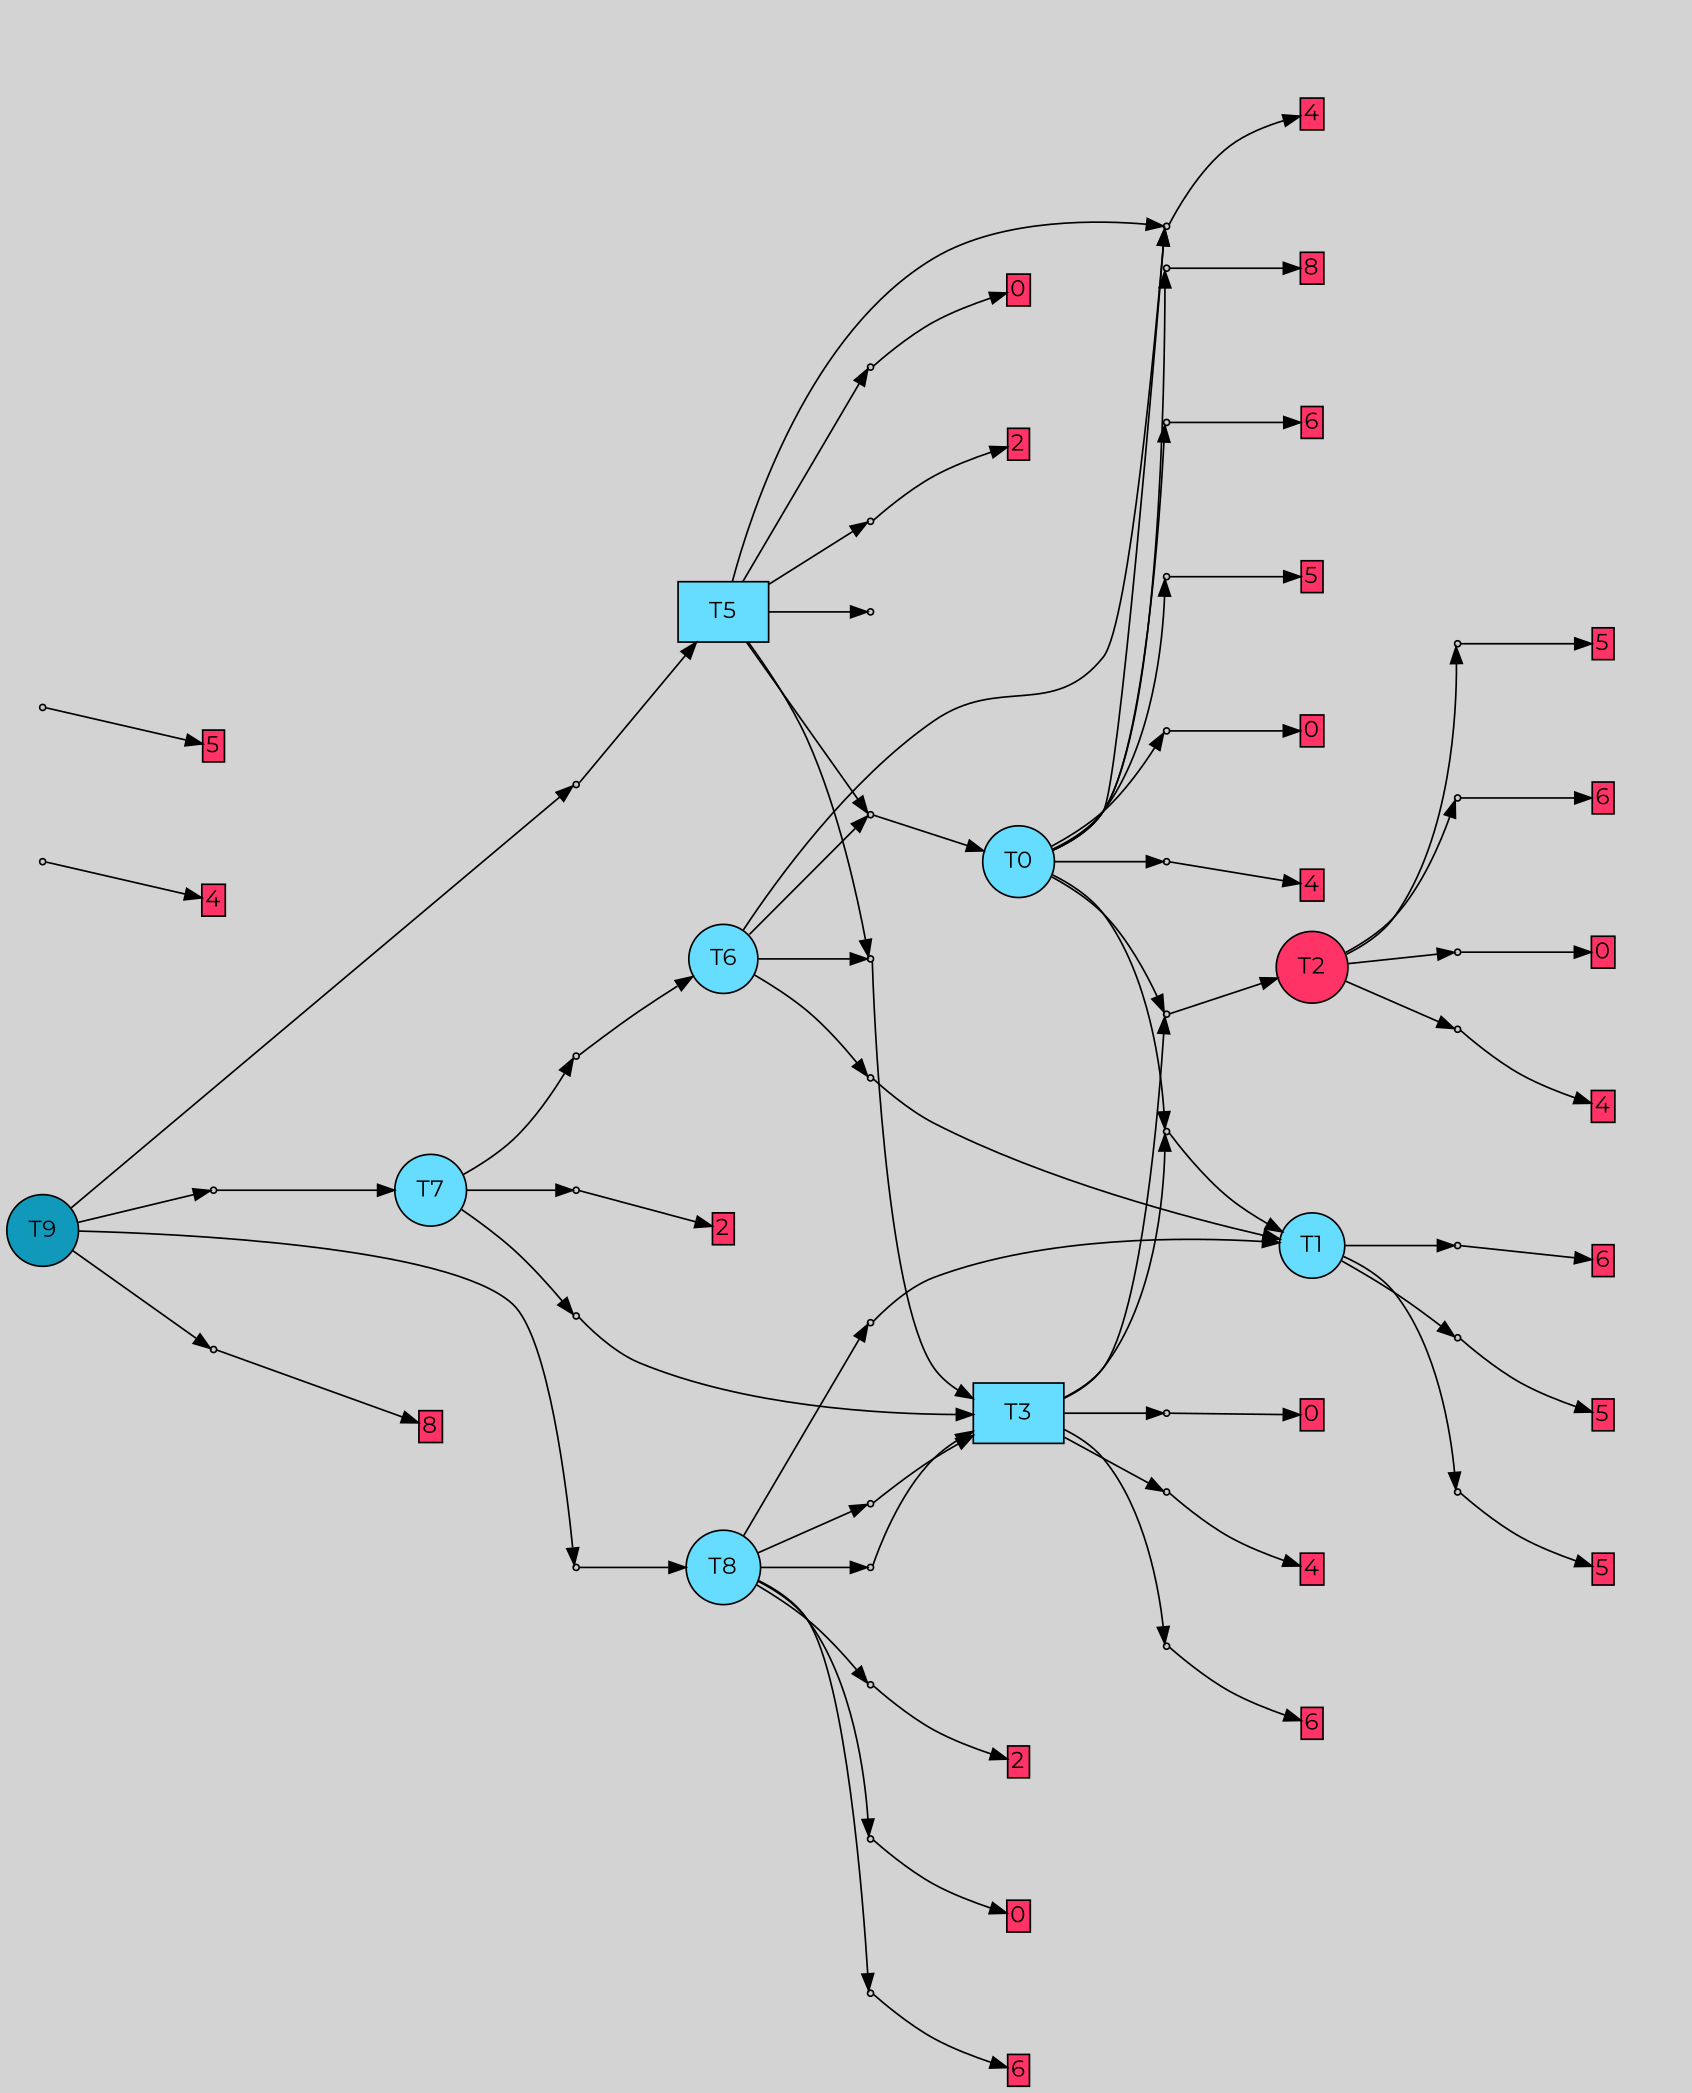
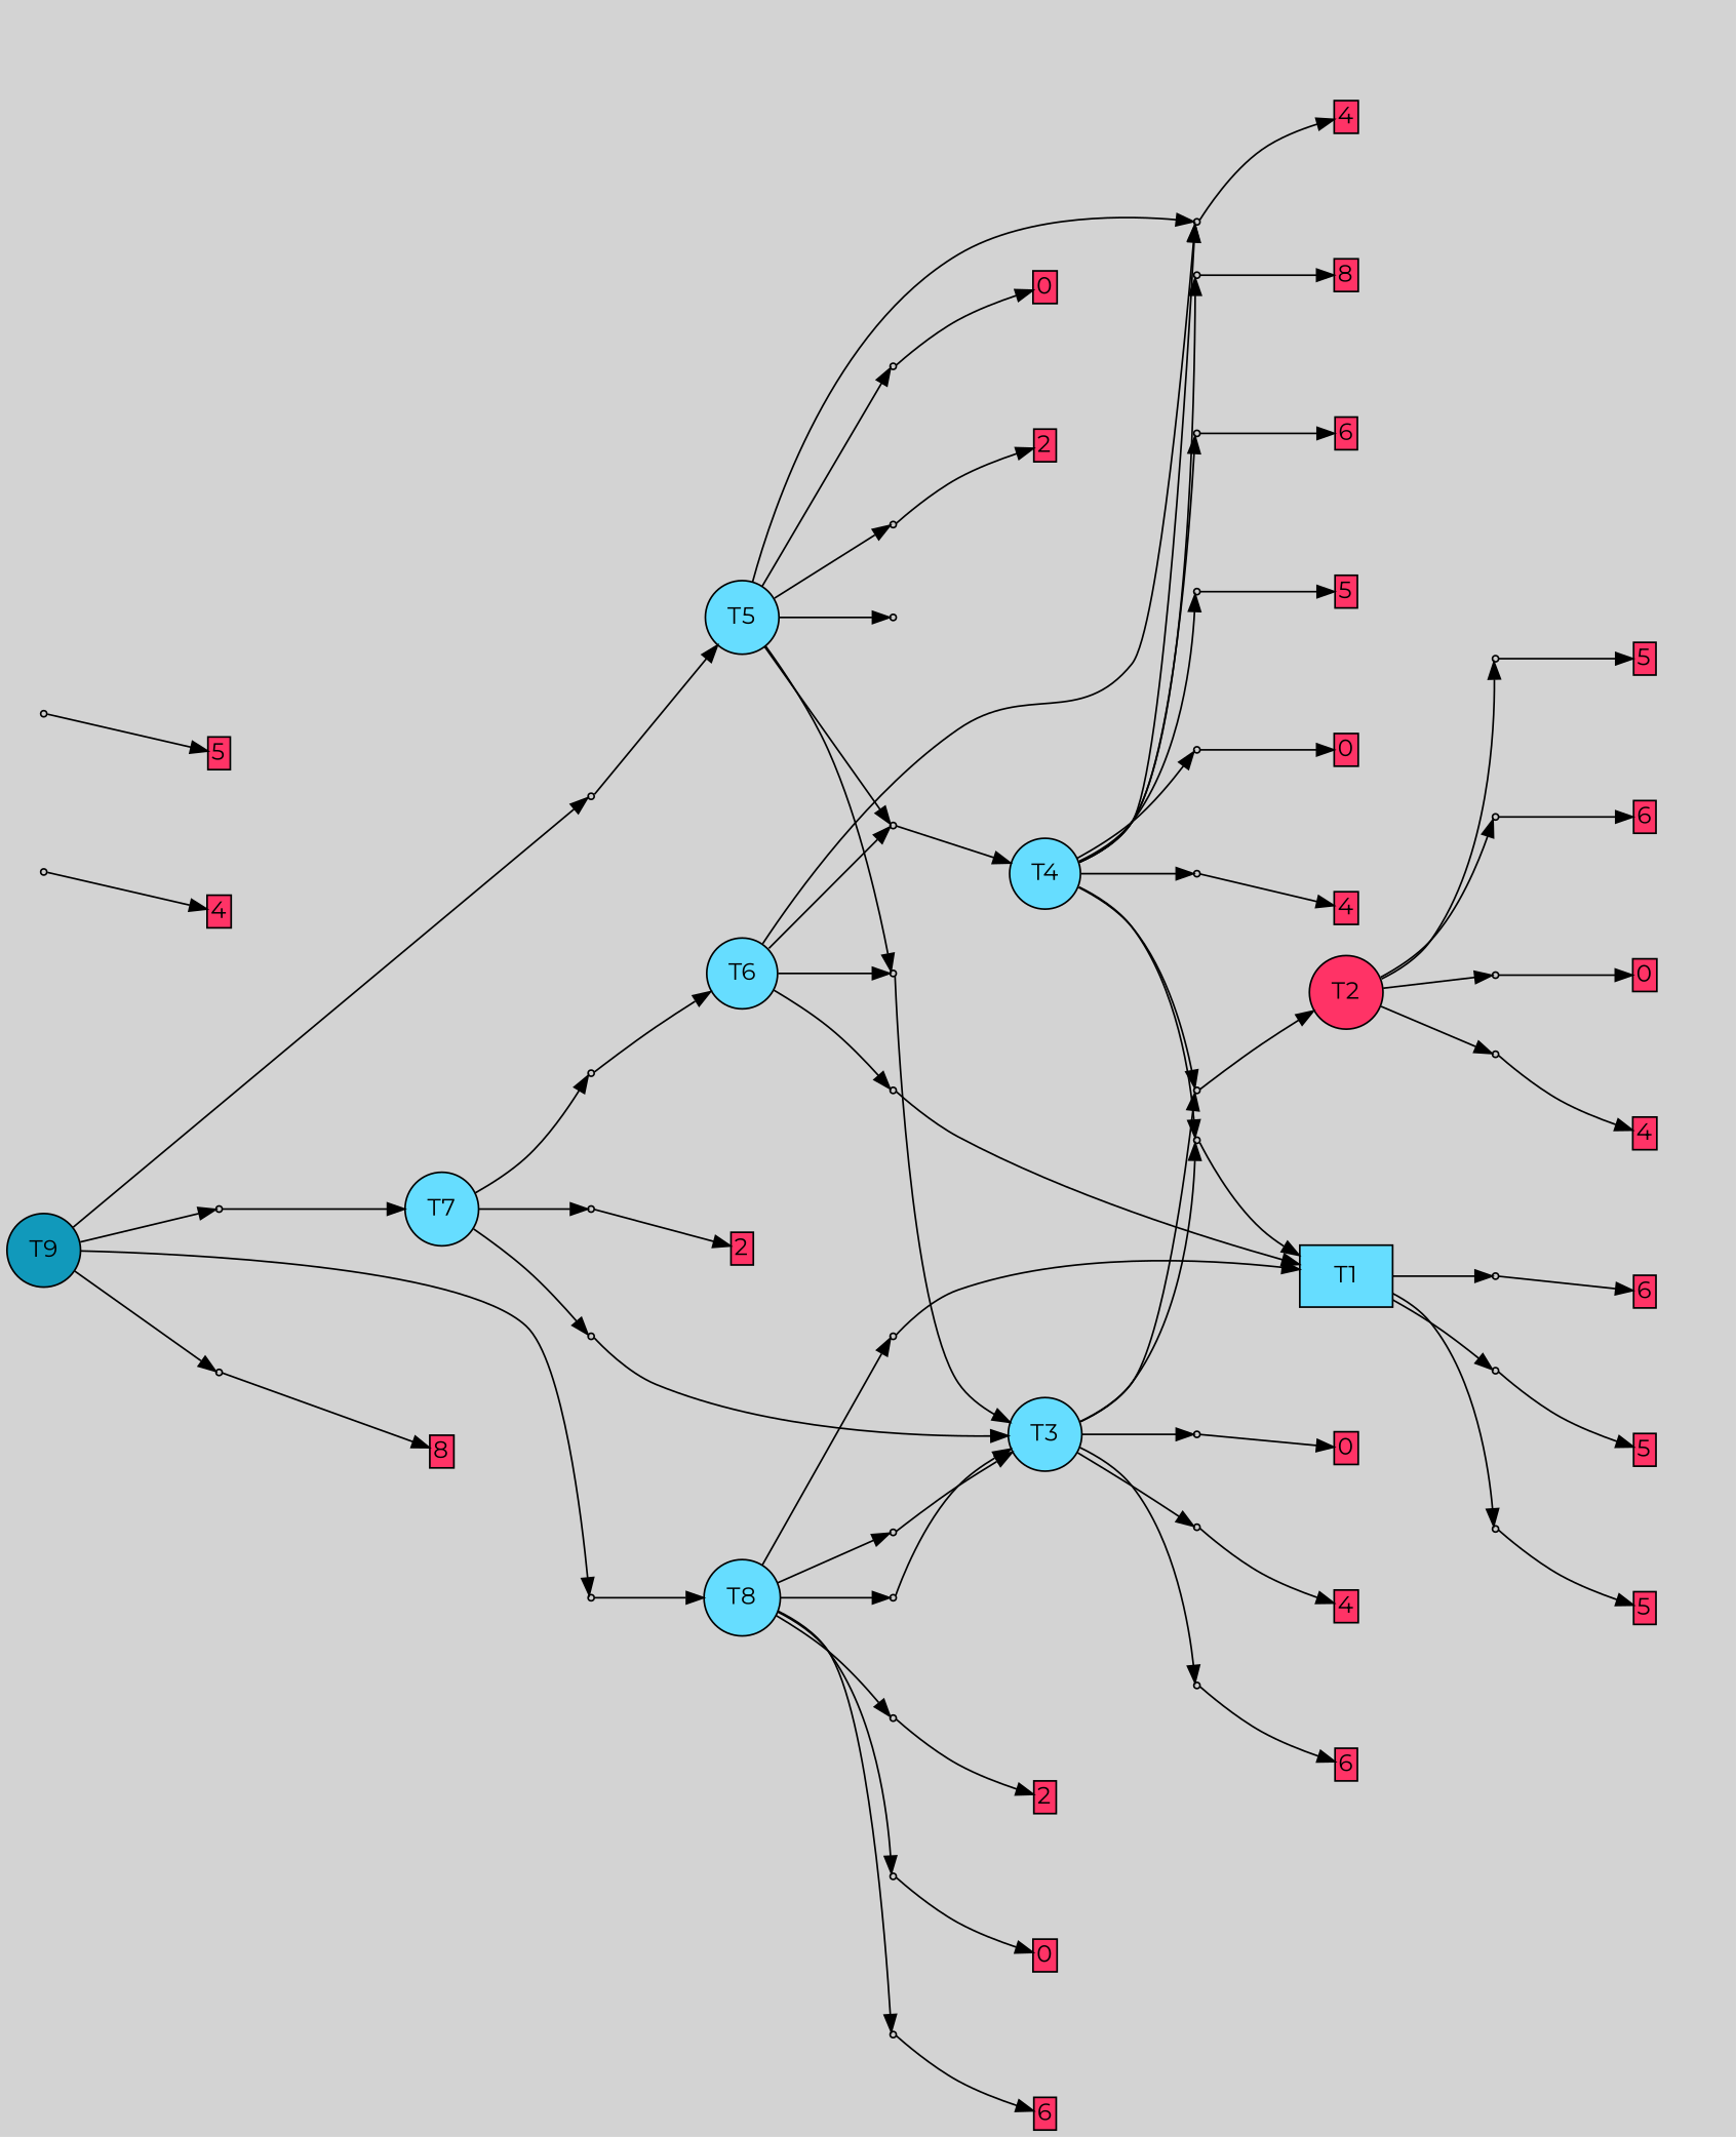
  digraph {
    bgcolor=lightgray
    fontname=Montserrat
    rankdir=LR
    node [fontname=Montserrat shape=box style=filled]
    edge [fontname=Montserrat]
    T9 [fillcolor="#1199bb" shape=circle]
    P35 [fillcolor="#cccccc" shape=point]
    P36 [fillcolor="#cccccc" shape=point]
    P37 [fillcolor="#cccccc" shape=point]
    P38 [fillcolor="#cccccc" shape=point]
    P0 [fillcolor="#cccccc" shape=point]
    I0 [style=invis]
    n8 [fillcolor="#ff3366" height=0 label=4 margin=0.03 width=0]
    P1 [fillcolor="#cccccc" shape=point]
    n10 [label="0|0&3|1#1|1&#92;n" style=invis]
    n11 [fillcolor="#ff3366" height=0 label=5 margin=0.03 width=0]
-   T1 [fillcolor="#66ddff" shape=circle]
+   T1 [fillcolor="#66ddff"]
    P2 [fillcolor="#cccccc" shape=point]
    P3 [fillcolor="#cccccc" shape=point]
    P4 [fillcolor="#cccccc" shape=point]
    n16 [label="0|0&3|1#1|1&#92;n" style=invis]
    n17 [fillcolor="#ff3366" height=0 label=5 margin=0.03 width=0]
    n18 [label="0|0&3|2#1|1&#92;n" style=invis]
    n19 [fillcolor="#ff3366" height=0 label=5 margin=0.03 width=0]
    I4 [style=invis]
    n21 [fillcolor="#ff3366" height=0 label=6 margin=0.03 width=0]
    T2 [fillcolor="#ff3366" shape=circle]
    P5 [fillcolor="#cccccc" shape=point]
    P6 [fillcolor="#cccccc" shape=point]
    P7 [fillcolor="#cccccc" shape=point]
    P8 [fillcolor="#cccccc" shape=point]
    n27 [label="1|0&3|2#1|2&#92;n" style=invis]
    n28 [fillcolor="#ff3366" height=0 label=5 margin=0.03 width=0]
    n29 [label="6|0&3|7#4|0&#92;n" style=invis]
    n30 [fillcolor="#ff3366" height=0 label=6 margin=0.03 width=0]
    n31 [label="4|0&1|1#2|2&#92;n" style=invis]
    n32 [fillcolor="#ff3366" height=0 label=0 margin=0.03 width=0]
    n33 [label="0|0&1|6#1|1&#92;n" style=invis]
    n34 [fillcolor="#ff3366" height=0 label=4 margin=0.03 width=0]
-   T3 [fillcolor="#66ddff"]
+   T3 [fillcolor="#66ddff" shape=circle]
    P9 [fillcolor="#cccccc" shape=point]
    P10 [fillcolor="#cccccc" shape=point]
    P11 [fillcolor="#cccccc" shape=point]
    P12 [fillcolor="#cccccc" shape=point]
    P13 [fillcolor="#cccccc" shape=point]
    n41 [label="4|0&1|1#0|2&#92;n" style=invis]
    n42 [fillcolor="#ff3366" height=0 label=0 margin=0.03 width=0]
    n43 [label="7|0&3|2#3|4&#92;n" style=invis]
    n44 [label="2|0&2|1#3|0&#92;n" style=invis]
    n45 [fillcolor="#ff3366" height=0 label=4 margin=0.03 width=0]
    n46 [label="4|0&2|0#1|3&#92;n" style=invis]
    n47 [label="7|0&3|5#3|5&#92;n" style=invis]
    n48 [fillcolor="#ff3366" height=0 label=6 margin=0.03 width=0]
-   T4 [fillcolor="#66ddff" shape=circle label=T0]
+   T4 [fillcolor="#66ddff" shape=circle]
    P14 [fillcolor="#cccccc" shape=point]
    P15 [fillcolor="#cccccc" shape=point]
    P16 [fillcolor="#cccccc" shape=point]
    P17 [fillcolor="#cccccc" shape=point]
    P18 [fillcolor="#cccccc" shape=point]
    P19 [fillcolor="#cccccc" shape=point]
    n56 [label="2|0&1|1#3|0&#92;n" style=invis]
    n57 [fillcolor="#ff3366" height=0 label=4 margin=0.03 width=0]
    n58 [label="7|0&3|5#3|5&#92;n" style=invis]
    n59 [fillcolor="#ff3366" height=0 label=6 margin=0.03 width=0]
    n60 [label="3|0&1|2#3|1&#92;n" style=invis]
    n61 [fillcolor="#ff3366" height=0 label=5 margin=0.03 width=0]
    n62 [label="2|0&1|6#3|4&#92;n" style=invis]
    n63 [fillcolor="#ff3366" height=0 label=0 margin=0.03 width=0]
    n64 [label="2|0&2|1#3|0&#92;n" style=invis]
    n65 [fillcolor="#ff3366" height=0 label=4 margin=0.03 width=0]
    n66 [label="1|0&3|1#3|0&#92;n" style=invis]
    n67 [fillcolor="#ff3366" height=0 label=8 margin=0.03 width=0]
-   T5 [fillcolor="#66ddff"]
+   T5 [fillcolor="#66ddff" shape=circle]
    P20 [fillcolor="#cccccc" shape=point]
    P21 [fillcolor="#cccccc" shape=point]
    P22 [fillcolor="#cccccc" shape=point]
    P23 [fillcolor="#cccccc" shape=point]
    P24 [fillcolor="#cccccc" shape=point]
    n74 [label="3|0&3|2#0|2&#92;n" style=invis]
    n75 [fillcolor="#ff3366" height=0 label=2 margin=0.03 width=0]
    n76 [label="0|0&2|0#2|2&#92;n" style=invis]
    n77 [label="2|0&1|6#3|4&#92;n" style=invis]
    n78 [fillcolor="#ff3366" height=0 label=0 margin=0.03 width=0]
    n79 [label="7|0&0|5#3|5&#92;n" style=invis]
    n80 [label="1|0&2|2#1|2&#92;n" style=invis]
    T6 [fillcolor="#66ddff" shape=circle]
    P25 [fillcolor="#cccccc" shape=point]
    n83 [label="2|0&4|1#3|4&#92;n" style=invis]
    T7 [fillcolor="#66ddff" shape=circle]
    P26 [fillcolor="#cccccc" shape=point]
    P27 [fillcolor="#cccccc" shape=point]
    P28 [fillcolor="#cccccc" shape=point]
    n88 [label="3|0&3|2#0|2&#92;n" style=invis]
    n89 [fillcolor="#ff3366" height=0 label=2 margin=0.03 width=0]
    n90 [label="7|0&4|5#4|3&#92;n" style=invis]
    n91 [label="3|4&1|6#3|6&#92;n6|0&0|4#1|1&#92;n" style=invis]
    T8 [fillcolor="#66ddff" shape=circle]
    P29 [fillcolor="#cccccc" shape=point]
    P30 [fillcolor="#cccccc" shape=point]
    P31 [fillcolor="#cccccc" shape=point]
    P32 [fillcolor="#cccccc" shape=point]
    P33 [fillcolor="#cccccc" shape=point]
    P34 [fillcolor="#cccccc" shape=point]
    n99 [label="2|0&4|1#3|4&#92;n" style=invis]
    n100 [label="3|0&3|2#0|2&#92;n" style=invis]
    n101 [fillcolor="#ff3366" height=0 label=2 margin=0.03 width=0]
    n102 [label="4|0&4|3#3|2&#92;n" style=invis]
    n103 [label="2|0&1|6#3|4&#92;n" style=invis]
    n104 [fillcolor="#ff3366" height=0 label=0 margin=0.03 width=0]
    n105 [label="0|0&4|0#4|4&#92;n" style=invis]
    n106 [fillcolor="#ff3366" height=0 label=6 margin=0.03 width=0]
    n107 [label="2|0&4|3#3|0&#92;n" style=invis]
    n108 [label="3|0&3|7#0|2&#92;n" style=invis]
    n109 [label="3|0&1|1#0|0&#92;n" style=invis]
    n110 [label="2|0&4|3#3|0&#92;n" style=invis]
    n111 [fillcolor="#ff3366" height=0 label=8 margin=0.03 width=0]
    n112 [label="7|0&0|4#4|0&#92;n" style=invis]
    subgraph sub_1 {
      rank=same
      T9
    }
    T9 -> P35
    T9 -> P36
    T9 -> P37
    T9 -> P38
    P35 -> T7
    P35 -> n108 [style=invis]
    P36 -> T8
    P36 -> n109 [style=invis]
    P37 -> n110 [style=invis]
    P37 -> n111
    P38 -> T5
    P38 -> n112 [style=invis]
    P0 -> I0 [style=invis]
    P0 -> n8
    P1 -> n10 [style=invis]
    P1 -> n11
    T1 -> P2
    T1 -> P3
    T1 -> P4
    P2 -> n16 [style=invis]
    P2 -> n17
    P3 -> n18 [style=invis]
    P3 -> n19
    P4 -> I4 [style=invis]
    P4 -> n21
    T2 -> P5
    T2 -> P6
    T2 -> P7
    T2 -> P8
    P5 -> n27 [style=invis]
    P5 -> n28
    P6 -> n29 [style=invis]
    P6 -> n30
    P7 -> n31 [style=invis]
    P7 -> n32
    P8 -> n33 [style=invis]
    P8 -> n34
    T3 -> P9
    T3 -> P10
    T3 -> P11
    T3 -> P12
    T3 -> P13
    P9 -> n41 [style=invis]
    P9 -> n42
    P10 -> T2
    P10 -> n43 [style=invis]
    P11 -> n44 [style=invis]
    P11 -> n45
    P12 -> T1
    P12 -> n46 [style=invis]
    P13 -> n47 [style=invis]
    P13 -> n48
    T4 -> P10
    T4 -> P12
    T4 -> P14
    T4 -> P15
    T4 -> P16
    T4 -> P17
    T4 -> P18
    T4 -> P19
    P14 -> n56 [style=invis]
    P14 -> n57
    P15 -> n58 [style=invis]
    P15 -> n59
    P16 -> n60 [style=invis]
    P16 -> n61
    P17 -> n62 [style=invis]
    P17 -> n63
    P18 -> n64 [style=invis]
    P18 -> n65
    P19 -> n66 [style=invis]
    P19 -> n67
    T5 -> P14
    T5 -> P20
    T5 -> P21
    T5 -> P22
    T5 -> P23
    T5 -> P24
    P20 -> n74 [style=invis]
    P20 -> n75
    P21 -> n76 [style=invis]
    P22 -> n77 [style=invis]
    P22 -> n78
    P23 -> T3
    P23 -> n79 [style=invis]
    P24 -> T4
    P24 -> n80 [style=invis]
    T6 -> P14
    T6 -> P23
    T6 -> P24
    T6 -> P25
    P25 -> T1
    P25 -> n83 [style=invis]
    T7 -> P26
    T7 -> P27
    T7 -> P28
    P26 -> n88 [style=invis]
    P26 -> n89
    P27 -> T6
    P27 -> n90 [style=invis]
    P28 -> T3
    P28 -> n91 [style=invis]
    T8 -> P29
    T8 -> P30
    T8 -> P31
    T8 -> P32
    T8 -> P33
    T8 -> P34
    P29 -> T1
    P29 -> n99 [style=invis]
    P30 -> n100 [style=invis]
    P30 -> n101
    P31 -> T3
    P31 -> n102 [style=invis]
    P32 -> n103 [style=invis]
    P32 -> n104
    P33 -> n105 [style=invis]
    P33 -> n106
    P34 -> T3
    P34 -> n107 [style=invis]
  }
